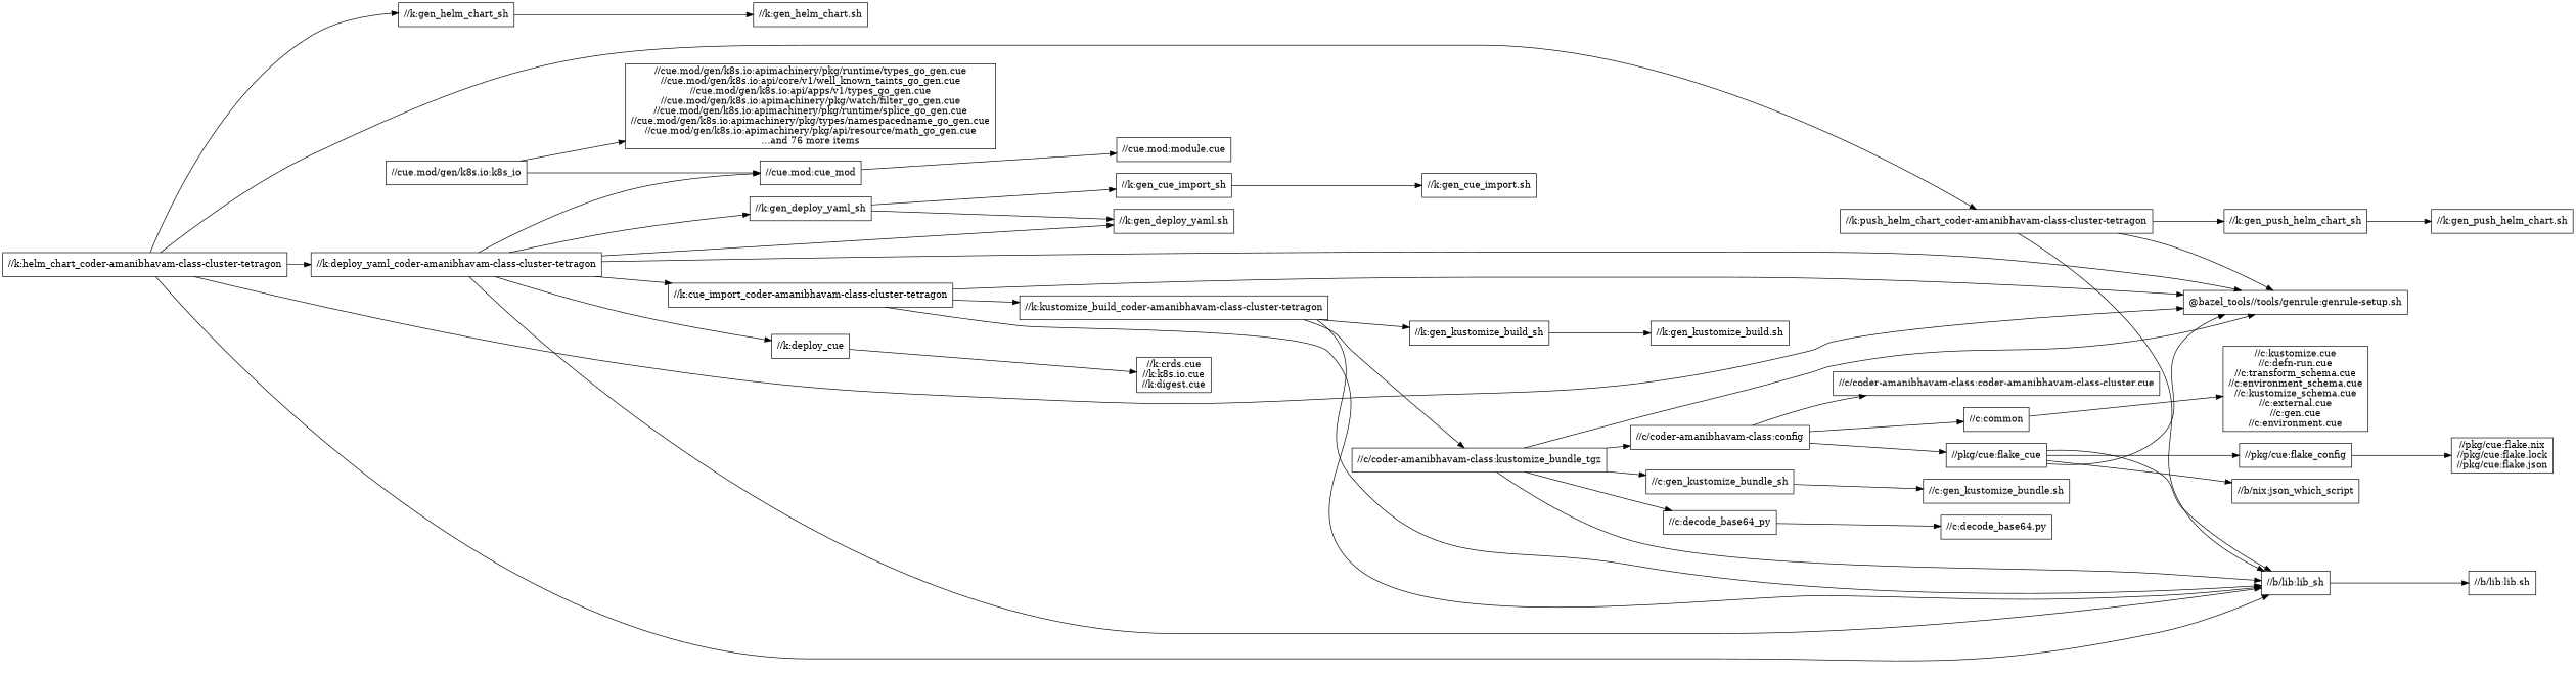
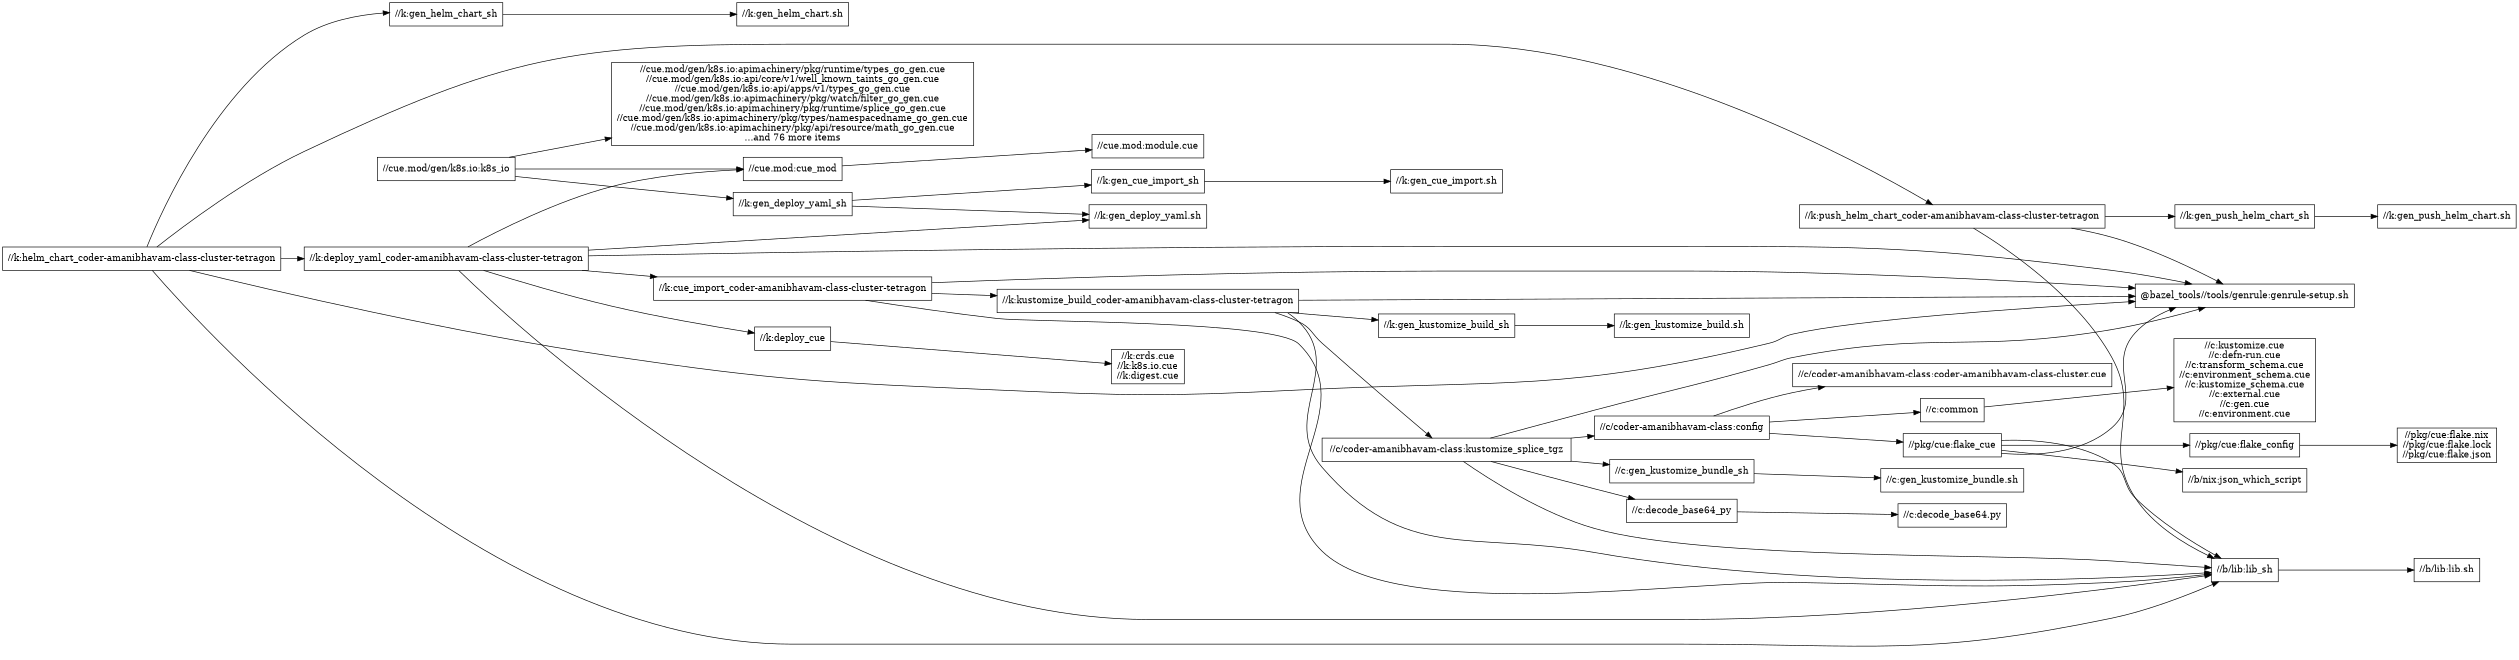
  digraph {
    rankdir=LR
    node [shape=box]
    "//k:push_helm_chart_coder-amanibhavam-class-cluster-tetragon"
    "//k:gen_push_helm_chart_sh"
    "//b/lib:lib_sh"
    "@bazel_tools//tools/genrule:genrule-setup.sh"
    "//k:helm_chart_coder-amanibhavam-class-cluster-tetragon"
    "//k:deploy_yaml_coder-amanibhavam-class-cluster-tetragon"
    "//k:gen_helm_chart_sh"
    "//k:gen_push_helm_chart.sh"
    "//b/lib:lib.sh"
    "//k:cue_import_coder-amanibhavam-class-cluster-tetragon"
    "//k:deploy_cue"
    "//k:gen_deploy_yaml_sh"
    "//cue.mod:cue_mod"
    "//k:gen_deploy_yaml.sh"
    "//k:gen_helm_chart.sh"
    "//k:kustomize_build_coder-amanibhavam-class-cluster-tetragon"
    "//k:crds.cue\n//k:k8s.io.cue\n//k:digest.cue"
    "//k:gen_cue_import_sh"
    "//cue.mod:module.cue"
    "//cue.mod/gen/k8s.io:k8s_io"
    "//cue.mod/gen/k8s.io:apimachinery/pkg/runtime/types_go_gen.cue\n//cue.mod/gen/k8s.io:api/core/v1/well_known_taints_go_gen.cue\n//cue.mod/gen/k8s.io:api/apps/v1/types_go_gen.cue\n//cue.mod/gen/k8s.io:apimachinery/pkg/watch/filter_go_gen.cue\n//cue.mod/gen/k8s.io:apimachinery/pkg/runtime/splice_go_gen.cue\n//cue.mod/gen/k8s.io:apimachinery/pkg/types/namespacedname_go_gen.cue\n//cue.mod/gen/k8s.io:apimachinery/pkg/api/resource/math_go_gen.cue\n...and 76 more items"
    "//k:gen_kustomize_build_sh"
-   "//c/coder-amanibhavam-class:kustomize_bundle_tgz"
+   "//c/coder-amanibhavam-class:kustomize_bundle_tgz" [label="//c/coder-amanibhavam-class:kustomize_splice_tgz"]
    "//k:gen_cue_import.sh"
    "//k:gen_kustomize_build.sh"
    "//c/coder-amanibhavam-class:config"
    "//c:gen_kustomize_bundle_sh"
    "//c:decode_base64_py"
    "//c/coder-amanibhavam-class:coder-amanibhavam-class-cluster.cue"
    "//pkg/cue:flake_cue"
    "//c:common"
    "//c:gen_kustomize_bundle.sh"
    "//c:decode_base64.py"
    "//pkg/cue:flake_config"
    n35 [label="//b/nix:json_which_script"]
    "//c:kustomize.cue\n//c:defn-run.cue\n//c:transform_schema.cue\n//c:environment_schema.cue\n//c:kustomize_schema.cue\n//c:external.cue\n//c:gen.cue\n//c:environment.cue"
    "//pkg/cue:flake.nix\n//pkg/cue:flake.lock\n//pkg/cue:flake.json"
    "//k:push_helm_chart_coder-amanibhavam-class-cluster-tetragon" -> "//k:gen_push_helm_chart_sh"
    "//k:push_helm_chart_coder-amanibhavam-class-cluster-tetragon" -> "//b/lib:lib_sh"
    "//k:push_helm_chart_coder-amanibhavam-class-cluster-tetragon" -> "@bazel_tools//tools/genrule:genrule-setup.sh"
    "//k:gen_push_helm_chart_sh" -> "//k:gen_push_helm_chart.sh"
    "//b/lib:lib_sh" -> "//b/lib:lib.sh"
    "//k:helm_chart_coder-amanibhavam-class-cluster-tetragon" -> "//k:push_helm_chart_coder-amanibhavam-class-cluster-tetragon"
    "//k:helm_chart_coder-amanibhavam-class-cluster-tetragon" -> "//b/lib:lib_sh"
    "//k:helm_chart_coder-amanibhavam-class-cluster-tetragon" -> "@bazel_tools//tools/genrule:genrule-setup.sh"
    "//k:helm_chart_coder-amanibhavam-class-cluster-tetragon" -> "//k:deploy_yaml_coder-amanibhavam-class-cluster-tetragon"
    "//k:helm_chart_coder-amanibhavam-class-cluster-tetragon" -> "//k:gen_helm_chart_sh"
    "//k:deploy_yaml_coder-amanibhavam-class-cluster-tetragon" -> "//b/lib:lib_sh"
    "//k:deploy_yaml_coder-amanibhavam-class-cluster-tetragon" -> "@bazel_tools//tools/genrule:genrule-setup.sh"
    "//k:deploy_yaml_coder-amanibhavam-class-cluster-tetragon" -> "//k:cue_import_coder-amanibhavam-class-cluster-tetragon"
    "//k:deploy_yaml_coder-amanibhavam-class-cluster-tetragon" -> "//k:deploy_cue"
-   "//k:deploy_yaml_coder-amanibhavam-class-cluster-tetragon" -> "//k:gen_deploy_yaml_sh"
+   "//cue.mod/gen/k8s.io:k8s_io" -> "//k:gen_deploy_yaml_sh"
    "//k:deploy_yaml_coder-amanibhavam-class-cluster-tetragon" -> "//cue.mod:cue_mod"
    "//k:deploy_yaml_coder-amanibhavam-class-cluster-tetragon" -> "//k:gen_deploy_yaml.sh"
    "//k:gen_helm_chart_sh" -> "//k:gen_helm_chart.sh"
    "//k:cue_import_coder-amanibhavam-class-cluster-tetragon" -> "//b/lib:lib_sh"
    "//k:cue_import_coder-amanibhavam-class-cluster-tetragon" -> "@bazel_tools//tools/genrule:genrule-setup.sh"
    "//k:cue_import_coder-amanibhavam-class-cluster-tetragon" -> "//k:kustomize_build_coder-amanibhavam-class-cluster-tetragon"
    "//k:deploy_cue" -> "//k:crds.cue\n//k:k8s.io.cue\n//k:digest.cue"
    "//k:gen_deploy_yaml_sh" -> "//k:gen_deploy_yaml.sh"
    "//k:gen_deploy_yaml_sh" -> "//k:gen_cue_import_sh"
    "//cue.mod:cue_mod" -> "//cue.mod:module.cue"
    "//k:kustomize_build_coder-amanibhavam-class-cluster-tetragon" -> "//b/lib:lib_sh"
+   "//k:kustomize_build_coder-amanibhavam-class-cluster-tetragon" -> "@bazel_tools//tools/genrule:genrule-setup.sh"
    "//k:kustomize_build_coder-amanibhavam-class-cluster-tetragon" -> "//k:gen_kustomize_build_sh"
    "//k:kustomize_build_coder-amanibhavam-class-cluster-tetragon" -> "//c/coder-amanibhavam-class:kustomize_bundle_tgz"
    "//k:gen_cue_import_sh" -> "//k:gen_cue_import.sh"
    "//cue.mod/gen/k8s.io:k8s_io" -> "//cue.mod:cue_mod"
    "//cue.mod/gen/k8s.io:k8s_io" -> "//cue.mod/gen/k8s.io:apimachinery/pkg/runtime/types_go_gen.cue\n//cue.mod/gen/k8s.io:api/core/v1/well_known_taints_go_gen.cue\n//cue.mod/gen/k8s.io:api/apps/v1/types_go_gen.cue\n//cue.mod/gen/k8s.io:apimachinery/pkg/watch/filter_go_gen.cue\n//cue.mod/gen/k8s.io:apimachinery/pkg/runtime/splice_go_gen.cue\n//cue.mod/gen/k8s.io:apimachinery/pkg/types/namespacedname_go_gen.cue\n//cue.mod/gen/k8s.io:apimachinery/pkg/api/resource/math_go_gen.cue\n...and 76 more items"
    "//k:gen_kustomize_build_sh" -> "//k:gen_kustomize_build.sh"
    "//c/coder-amanibhavam-class:kustomize_bundle_tgz" -> "//b/lib:lib_sh"
    "//c/coder-amanibhavam-class:kustomize_bundle_tgz" -> "@bazel_tools//tools/genrule:genrule-setup.sh"
    "//c/coder-amanibhavam-class:kustomize_bundle_tgz" -> "//c/coder-amanibhavam-class:config"
    "//c/coder-amanibhavam-class:kustomize_bundle_tgz" -> "//c:gen_kustomize_bundle_sh"
    "//c/coder-amanibhavam-class:kustomize_bundle_tgz" -> "//c:decode_base64_py"
    "//c/coder-amanibhavam-class:config" -> "//c/coder-amanibhavam-class:coder-amanibhavam-class-cluster.cue"
    "//c/coder-amanibhavam-class:config" -> "//pkg/cue:flake_cue"
    "//c/coder-amanibhavam-class:config" -> "//c:common"
    "//c:gen_kustomize_bundle_sh" -> "//c:gen_kustomize_bundle.sh"
    "//c:decode_base64_py" -> "//c:decode_base64.py"
    "//pkg/cue:flake_cue" -> "//b/lib:lib_sh"
    "//pkg/cue:flake_cue" -> "@bazel_tools//tools/genrule:genrule-setup.sh"
    "//pkg/cue:flake_cue" -> "//pkg/cue:flake_config"
    "//pkg/cue:flake_cue" -> n35
    "//c:common" -> "//c:kustomize.cue\n//c:defn-run.cue\n//c:transform_schema.cue\n//c:environment_schema.cue\n//c:kustomize_schema.cue\n//c:external.cue\n//c:gen.cue\n//c:environment.cue"
    "//pkg/cue:flake_config" -> "//pkg/cue:flake.nix\n//pkg/cue:flake.lock\n//pkg/cue:flake.json"
  }
